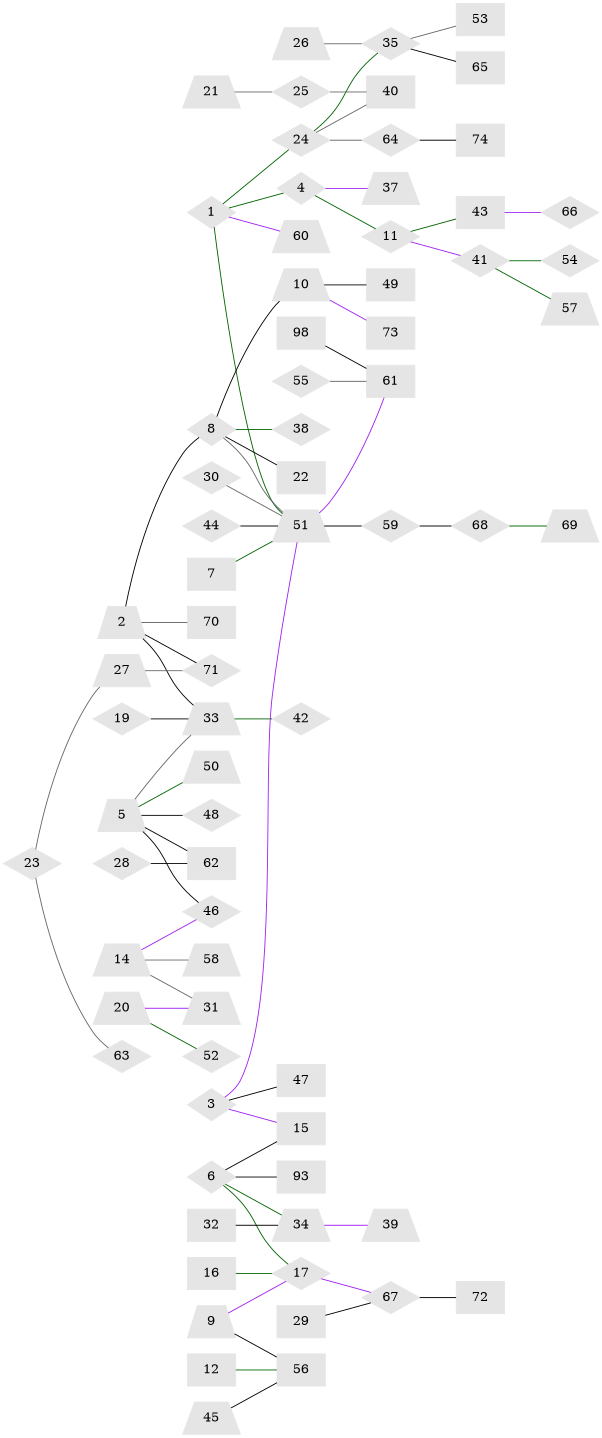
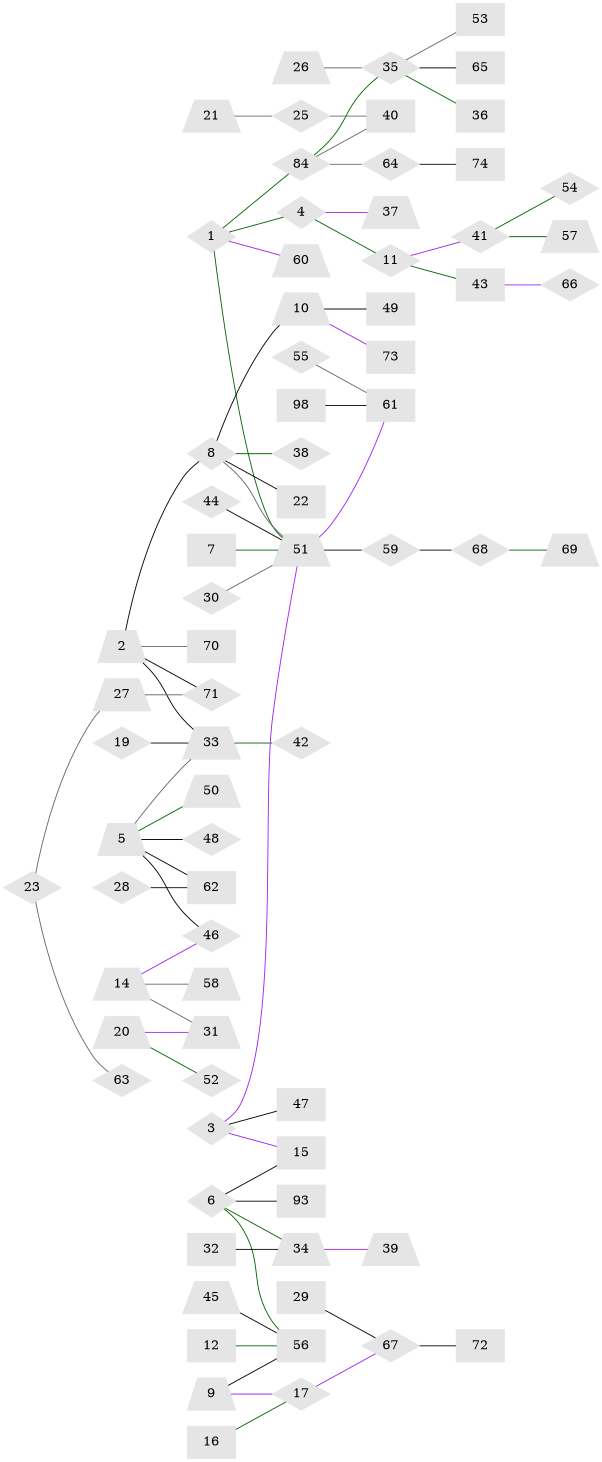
  graph {
    rankdir=LR
    node [color=gray90 shape=diamond style=filled]
    edge [color=black weight=1.0]
    1
    4
-   24
+   24 [label=84]
    51 [shape=trapezium]
    60 [shape=trapezium]
    11
    37 [shape=trapezium]
    35
    40 [shape=box]
    64
    61 [shape=box]
    59
    2 [shape=trapezium]
    8
    33 [shape=trapezium]
    70 [shape=box]
    71
    10 [shape=trapezium]
    22 [shape=box]
    38
    42
    3
    15 [shape=box]
    47 [shape=box]
    41
    43 [shape=box]
    5 [shape=trapezium]
    46
    48
    50 [shape=trapezium]
    62 [shape=box]
    6
    n33 [label=93 shape=box]
    34 [shape=trapezium]
    56 [shape=box]
    39 [shape=trapezium]
    7 [shape=box]
    49 [shape=box]
    73 [shape=box]
    9 [shape=trapezium]
    17
    67
    54
    57 [shape=trapezium]
    66
    12 [shape=box]
    14 [shape=trapezium]
    31 [shape=trapezium]
    58 [shape=trapezium]
    16 [shape=box]
    72 [shape=box]
    n52 [label=98 shape=box]
    19
    20 [shape=trapezium]
    52
    21 [shape=trapezium]
    25
    27 [shape=trapezium]
    23
    63
+   36 [shape=box]
    53 [shape=box]
    65 [shape=box]
    74 [shape=box]
    26 [shape=trapezium]
    28
    29 [shape=box]
    30
    32 [shape=box]
    44
    45 [shape=trapezium]
    68
    55
    69 [shape=trapezium]
    1 -- 4 [color=darkgreen]
    1 -- 24 [color=darkgreen]
    1 -- 51 [color=darkgreen]
    1 -- 60 [color=purple]
    4 -- 11 [color=darkgreen]
    4 -- 37 [color=purple]
    24 -- 35 [color=darkgreen]
    24 -- 40 [color=gray40]
    24 -- 64 [color=gray40]
    51 -- 61 [color=purple]
    51 -- 59
    11 -- 41 [color=purple]
    11 -- 43 [color=darkgreen]
+   35 -- 36 [color=darkgreen]
    35 -- 53 [color=gray40]
    35 -- 65
    64 -- 74
    59 -- 68
    2 -- 8
    2 -- 33
    2 -- 70 [color=gray40]
    2 -- 71
    8 -- 51 [color=gray40]
    8 -- 10
    8 -- 22
    8 -- 38 [color=darkgreen]
    33 -- 42 [color=darkgreen]
    10 -- 49
    10 -- 73 [color=purple]
    3 -- 51 [color=purple]
    3 -- 15 [color=purple]
    3 -- 47
    41 -- 54 [color=darkgreen]
    41 -- 57 [color=darkgreen]
    43 -- 66 [color=purple]
    5 -- 33 [color=gray40]
    5 -- 46
    5 -- 48
    5 -- 50 [color=darkgreen]
    5 -- 62
    6 -- 15
    6 -- n33
    6 -- 34 [color=darkgreen]
-   6 -- 17 [color=darkgreen]
+   6 -- 56 [color=darkgreen]
    34 -- 39 [color=purple]
    7 -- 51 [color=darkgreen]
    9 -- 56
    9 -- 17 [color=purple]
    17 -- 67 [color=purple]
    67 -- 72
    12 -- 56 [color=darkgreen]
    14 -- 46 [color=purple]
    14 -- 31 [color=gray40]
    14 -- 58 [color=gray40]
    16 -- 17 [color=darkgreen]
    n52 -- 61
    19 -- 33
    20 -- 31 [color=purple]
    20 -- 52 [color=darkgreen]
    21 -- 25 [color=gray40]
    25 -- 40 [color=gray40]
    27 -- 71 [color=gray40]
    23 -- 27 [color=gray40]
    23 -- 63 [color=gray40]
    26 -- 35 [color=gray40]
    28 -- 62
    29 -- 67
    30 -- 51 [color=gray40]
    32 -- 34
    44 -- 51
    45 -- 56
    68 -- 69 [color=darkgreen]
    55 -- 61 [color=gray40]
  }
